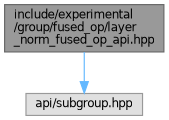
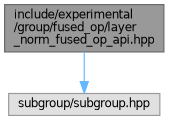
  digraph {
    node [fontname=Helvetica fontsize=10 shape=box style=filled]
    n1 [color=gray40 fillcolor=grey60 fontcolor=black height=0.2 label="include/experimental\l/group/fused_op/layer\l_norm_fused_op_api.hpp" width=0.4]
-   n2 [color=grey60 fillcolor="#E0E0E0" height=0.2 label="api/subgroup.hpp" width=0.4]
+   n2 [color=grey60 fillcolor="#E0E0E0" height=0.2 label="subgroup/subgroup.hpp" width=0.4]
    n1 -> n2 [color=steelblue1 fontname=Helvetica fontsize=10 labelfontname=Helvetica labelfontsize=10 style=solid]
  }
